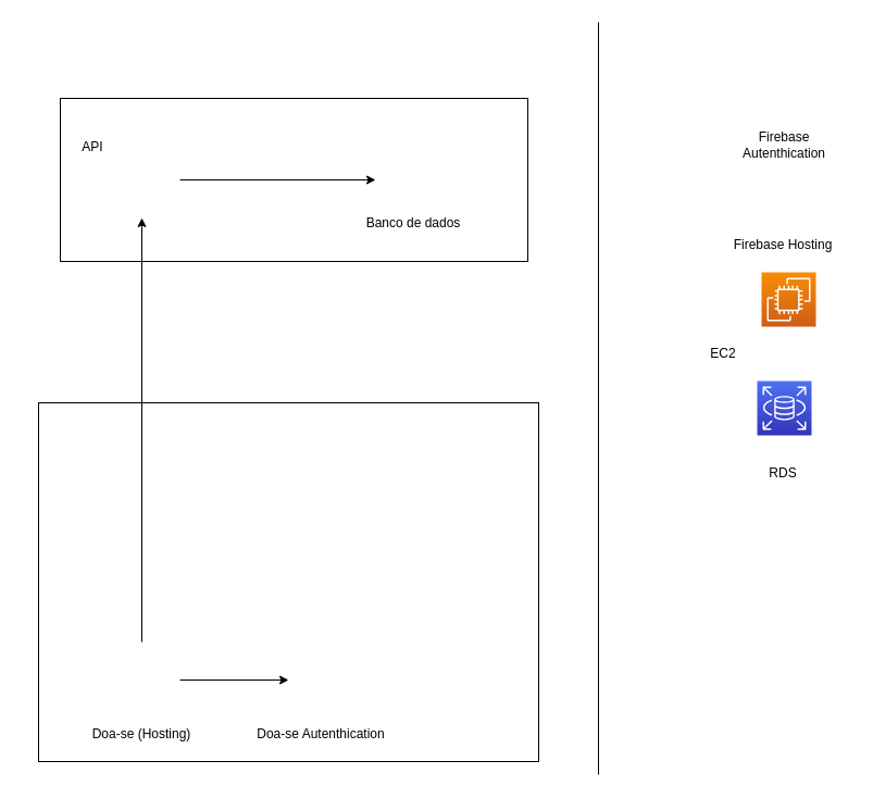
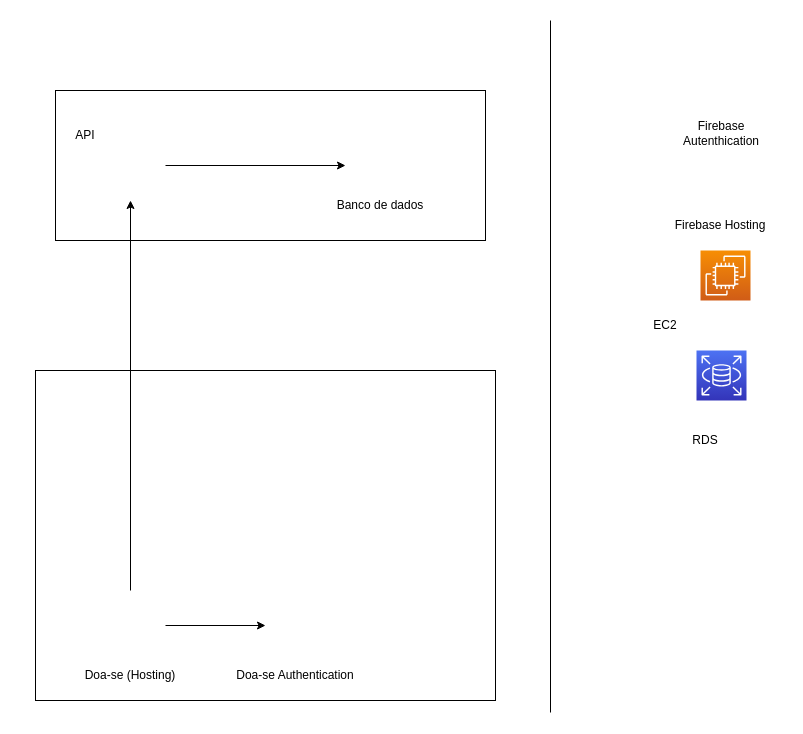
  <mxCell id="0" />
  <mxCell id="1" parent="0" />
  <mxCell id="2" value="" style="rounded=0;whiteSpace=wrap;html=1;" vertex="1" parent="1"><mxGeometry x="55" y="90" width="430" height="150" as="geometry" /></mxCell>
  <mxCell id="3" value="" style="shape=image;html=1;verticalAlign=top;verticalLabelPosition=bottom;labelBackgroundColor=#ffffff;imageAspect=0;aspect=fixed;image=https://cdn4.iconfinder.com/data/icons/google-i-o-2016/512/google_firebase-2-128.png" parent="1" vertex="1"><mxGeometry x="686" y="140" width="70" height="70" as="geometry" /></mxCell>
  <mxCell id="4" value="" style="endArrow=none;html=1;rounded=0;" edge="1" parent="1"><mxGeometry width="50" height="50" relative="1" as="geometry"><mxPoint x="550" y="712" as="sourcePoint" /><mxPoint x="550" as="targetPoint" y="20" /></mxGeometry></mxCell>
  <mxCell id="5" value="" style="sketch=0;points=[[0,0,0],[0.25,0,0],[0.5,0,0],[0.75,0,0],[1,0,0],[0,1,0],[0.25,1,0],[0.5,1,0],[0.75,1,0],[1,1,0],[0,0.25,0],[0,0.5,0],[0,0.75,0],[1,0.25,0],[1,0.5,0],[1,0.75,0]];outlineConnect=0;fontColor=#232F3E;gradientColor=#F78E04;gradientDirection=north;fillColor=#D05C17;strokeColor=#ffffff;dashed=0;verticalLabelPosition=bottom;verticalAlign=top;align=center;html=1;fontSize=12;fontStyle=0;aspect=fixed;shape=mxgraph.aws4.resourceIcon;resIcon=mxgraph.aws4.ec2;" vertex="1" parent="1"><mxGeometry x="700" y="250" width="50" height="50" as="geometry" /></mxCell>
  <mxCell id="6" value="" style="sketch=0;points=[[0,0,0],[0.25,0,0],[0.5,0,0],[0.75,0,0],[1,0,0],[0,1,0],[0.25,1,0],[0.5,1,0],[0.75,1,0],[1,1,0],[0,0.25,0],[0,0.5,0],[0,0.75,0],[1,0.25,0],[1,0.5,0],[1,0.75,0]];outlineConnect=0;fontColor=#232F3E;gradientColor=#4D72F3;gradientDirection=north;fillColor=#3334B9;strokeColor=#ffffff;dashed=0;verticalLabelPosition=bottom;verticalAlign=top;align=center;html=1;fontSize=12;fontStyle=0;aspect=fixed;shape=mxgraph.aws4.resourceIcon;resIcon=mxgraph.aws4.rds;" vertex="1" parent="1"><mxGeometry x="696" y="350" width="50" height="50" as="geometry" /></mxCell>
  <mxCell id="7" value="" style="shape=image;verticalLabelPosition=bottom;labelBackgroundColor=#ffffff;verticalAlign=top;aspect=fixed;imageAspect=0;image=https://weeconv.com/img/tech/firebase_auth.png;" vertex="1" parent="1"><mxGeometry x="691" y="50" width="60" height="60" as="geometry" /></mxCell>
  <mxCell id="8" style="edgeStyle=orthogonalEdgeStyle;rounded=0;orthogonalLoop=1;jettySize=auto;html=1;" edge="1" parent="1" source="9" target="10"><mxGeometry relative="1" as="geometry" /></mxCell>
  <mxCell id="9" value="" style="shape=image;verticalLabelPosition=bottom;labelBackgroundColor=#ffffff;verticalAlign=top;aspect=fixed;imageAspect=0;image=https://images.ctfassets.net/23aumh6u8s0i/6WdgKiAbhNyVIQWDECzf48/fc4dd3f38700ba0f9a143bdaee8c9479/spring_icon.png;" vertex="1" parent="1"><mxGeometry x="95" y="130" width="70" height="70" as="geometry" /></mxCell>
  <mxCell id="10" value="" style="shape=image;verticalLabelPosition=bottom;labelBackgroundColor=#ffffff;verticalAlign=top;aspect=fixed;imageAspect=0;image=https://icons-for-free.com/iconfiles/png/512/development+logo+mysql+icon-1320184807686758112.png;" vertex="1" parent="1"><mxGeometry x="345" y="130" width="70" height="70" as="geometry" /></mxCell>
  <mxCell id="11" value="API" style="text;html=1;strokeColor=none;fillColor=none;align=center;verticalAlign=middle;whiteSpace=wrap;rounded=0;" vertex="1" parent="1"><mxGeometry y="120" width="130" height="30" as="geometry" x="20" /></mxCell>
  <mxCell id="12" value="Banco de dados" style="text;html=1;strokeColor=none;fillColor=none;align=center;verticalAlign=middle;whiteSpace=wrap;rounded=0;" vertex="1" parent="1"><mxGeometry x="315" y="190" width="130" height="30" as="geometry" /></mxCell>
  <mxCell id="13" value="" style="rounded=0;whiteSpace=wrap;html=1;" vertex="1" parent="1"><mxGeometry x="35" y="370" width="460" height="330" as="geometry" /></mxCell>
  <mxCell id="14" value="" style="shape=image;verticalLabelPosition=bottom;labelBackgroundColor=#ffffff;verticalAlign=top;aspect=fixed;imageAspect=0;image=https://weeconv.com/img/tech/firebase_auth.png;" vertex="1" parent="1"><mxGeometry x="265" y="595" width="60" height="60" as="geometry" /></mxCell>
  <mxCell id="15" style="edgeStyle=orthogonalEdgeStyle;rounded=0;orthogonalLoop=1;jettySize=auto;html=1;" edge="1" parent="1" source="17" target="14"><mxGeometry relative="1" as="geometry" /></mxCell>
  <mxCell id="16" style="edgeStyle=orthogonalEdgeStyle;rounded=0;orthogonalLoop=1;jettySize=auto;html=1;" edge="1" parent="1" source="17" target="9"><mxGeometry relative="1" as="geometry"><mxPoint x="130" y="250" as="targetPoint" /></mxGeometry></mxCell>
  <mxCell id="17" value="" style="shape=image;html=1;verticalAlign=top;verticalLabelPosition=bottom;labelBackgroundColor=#ffffff;imageAspect=0;aspect=fixed;image=https://cdn4.iconfinder.com/data/icons/google-i-o-2016/512/google_firebase-2-128.png" vertex="1" parent="1"><mxGeometry x="95" y="590" width="70" height="70" as="geometry" /></mxCell>
  <mxCell id="18" value="Doa-se (Hosting)" style="text;html=1;strokeColor=none;fillColor=none;align=center;verticalAlign=middle;whiteSpace=wrap;rounded=0;" vertex="1" parent="1"><mxGeometry x="70" y="660" width="120" height="30" as="geometry" /></mxCell>
- <mxCell id="19" value="Doa-se Autenthication" style="text;html=1;strokeColor=none;fillColor=none;align=center;verticalAlign=middle;whiteSpace=wrap;rounded=0;" vertex="1" parent="1"><mxGeometry x="235" y="660" width="120" height="30" as="geometry" /></mxCell>
- <mxCell id="20" value="RDS" style="text;html=1;strokeColor=none;fillColor=none;align=center;verticalAlign=middle;whiteSpace=wrap;rounded=0;" vertex="1" parent="1"><mxGeometry x="660" y="420" width="120" height="30" as="geometry" /></mxCell>
+ <mxCell id="19" value="Doa-se Authentication" style="text;html=1;strokeColor=none;fillColor=none;align=center;verticalAlign=middle;whiteSpace=wrap;rounded=0;" vertex="1" parent="1"><mxGeometry x="235" y="660" width="120" height="30" as="geometry" /></mxCell>
+ <mxCell id="20" value="RDS" style="text;html=1;strokeColor=none;fillColor=none;align=center;verticalAlign=middle;whiteSpace=wrap;rounded=0;" vertex="1" parent="1"><mxGeometry x="645" y="425" width="120" height="30" as="geometry" /></mxCell>
  <mxCell id="21" value="EC2" style="text;html=1;strokeColor=none;fillColor=none;align=center;verticalAlign=middle;whiteSpace=wrap;rounded=0;" vertex="1" parent="1"><mxGeometry x="605" y="310" width="120" height="30" as="geometry" /></mxCell>
  <mxCell id="22" value="Firebase Hosting" style="text;html=1;strokeColor=none;fillColor=none;align=center;verticalAlign=middle;whiteSpace=wrap;rounded=0;" vertex="1" parent="1"><mxGeometry x="660" y="210" width="120" height="30" as="geometry" /></mxCell>
  <mxCell id="23" value="Firebase Autenthication" style="text;html=1;strokeColor=none;fillColor=none;align=center;verticalAlign=middle;whiteSpace=wrap;rounded=0;" vertex="1" parent="1"><mxGeometry x="661" y="118" width="120" height="30" as="geometry" /></mxCell>
